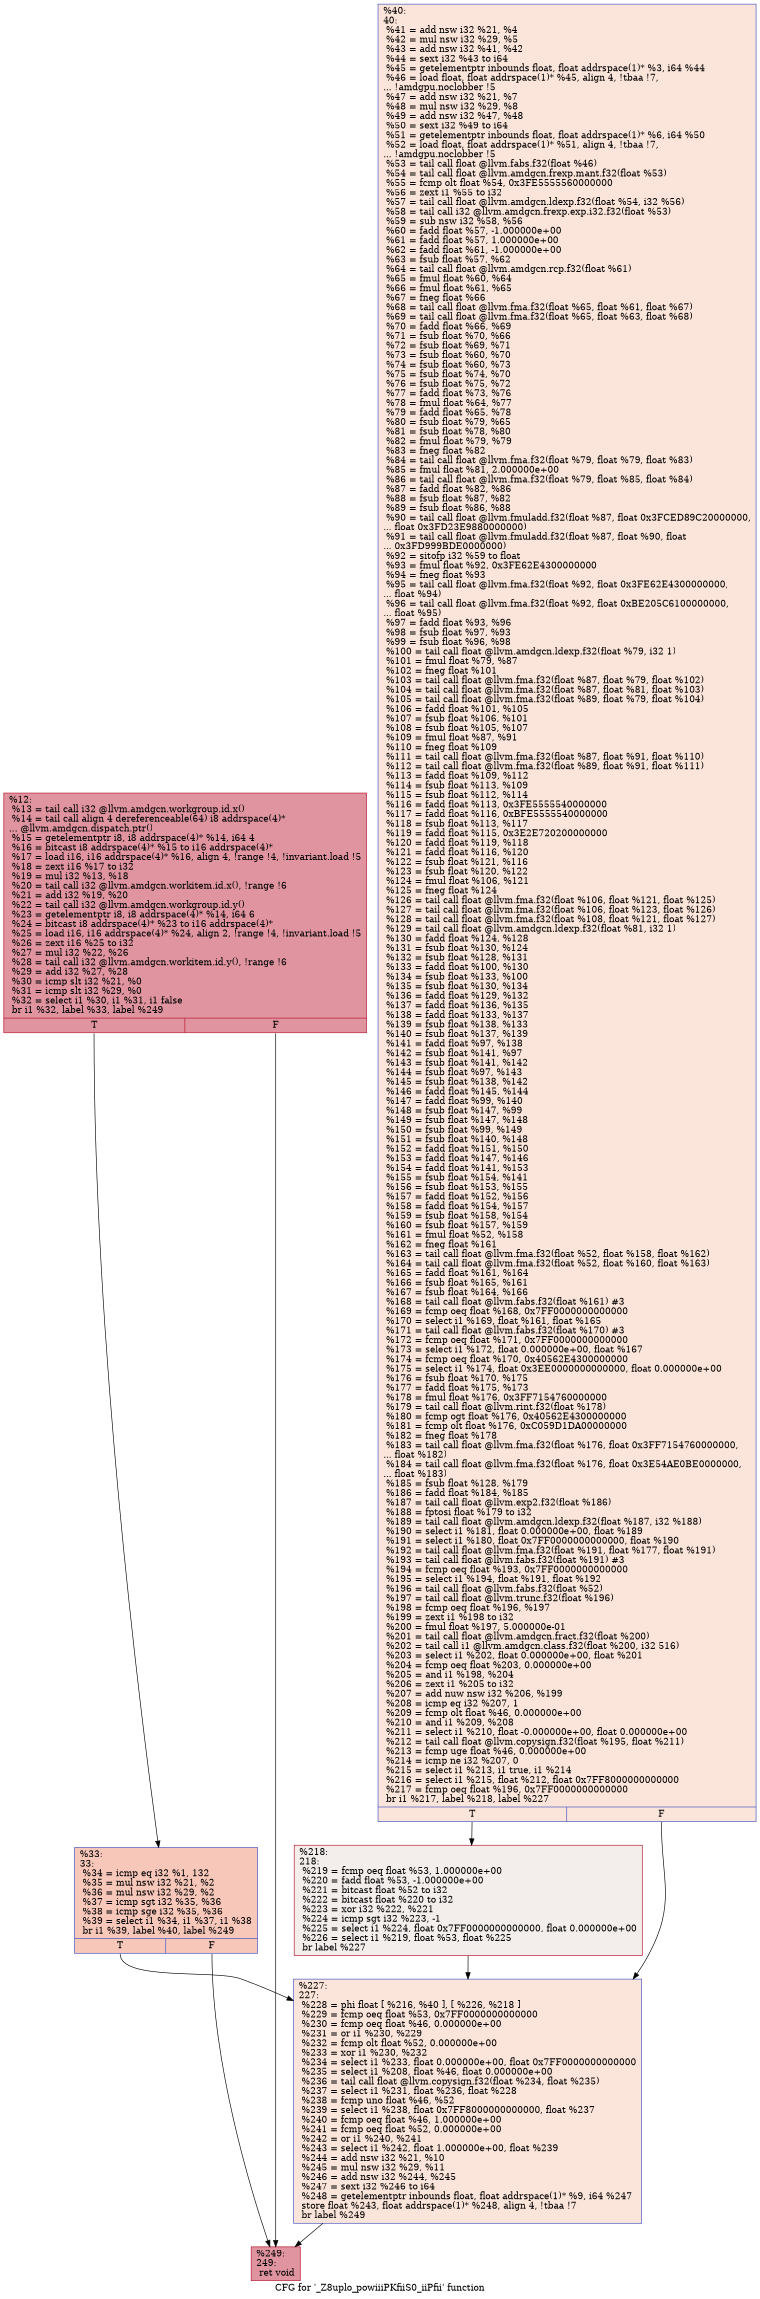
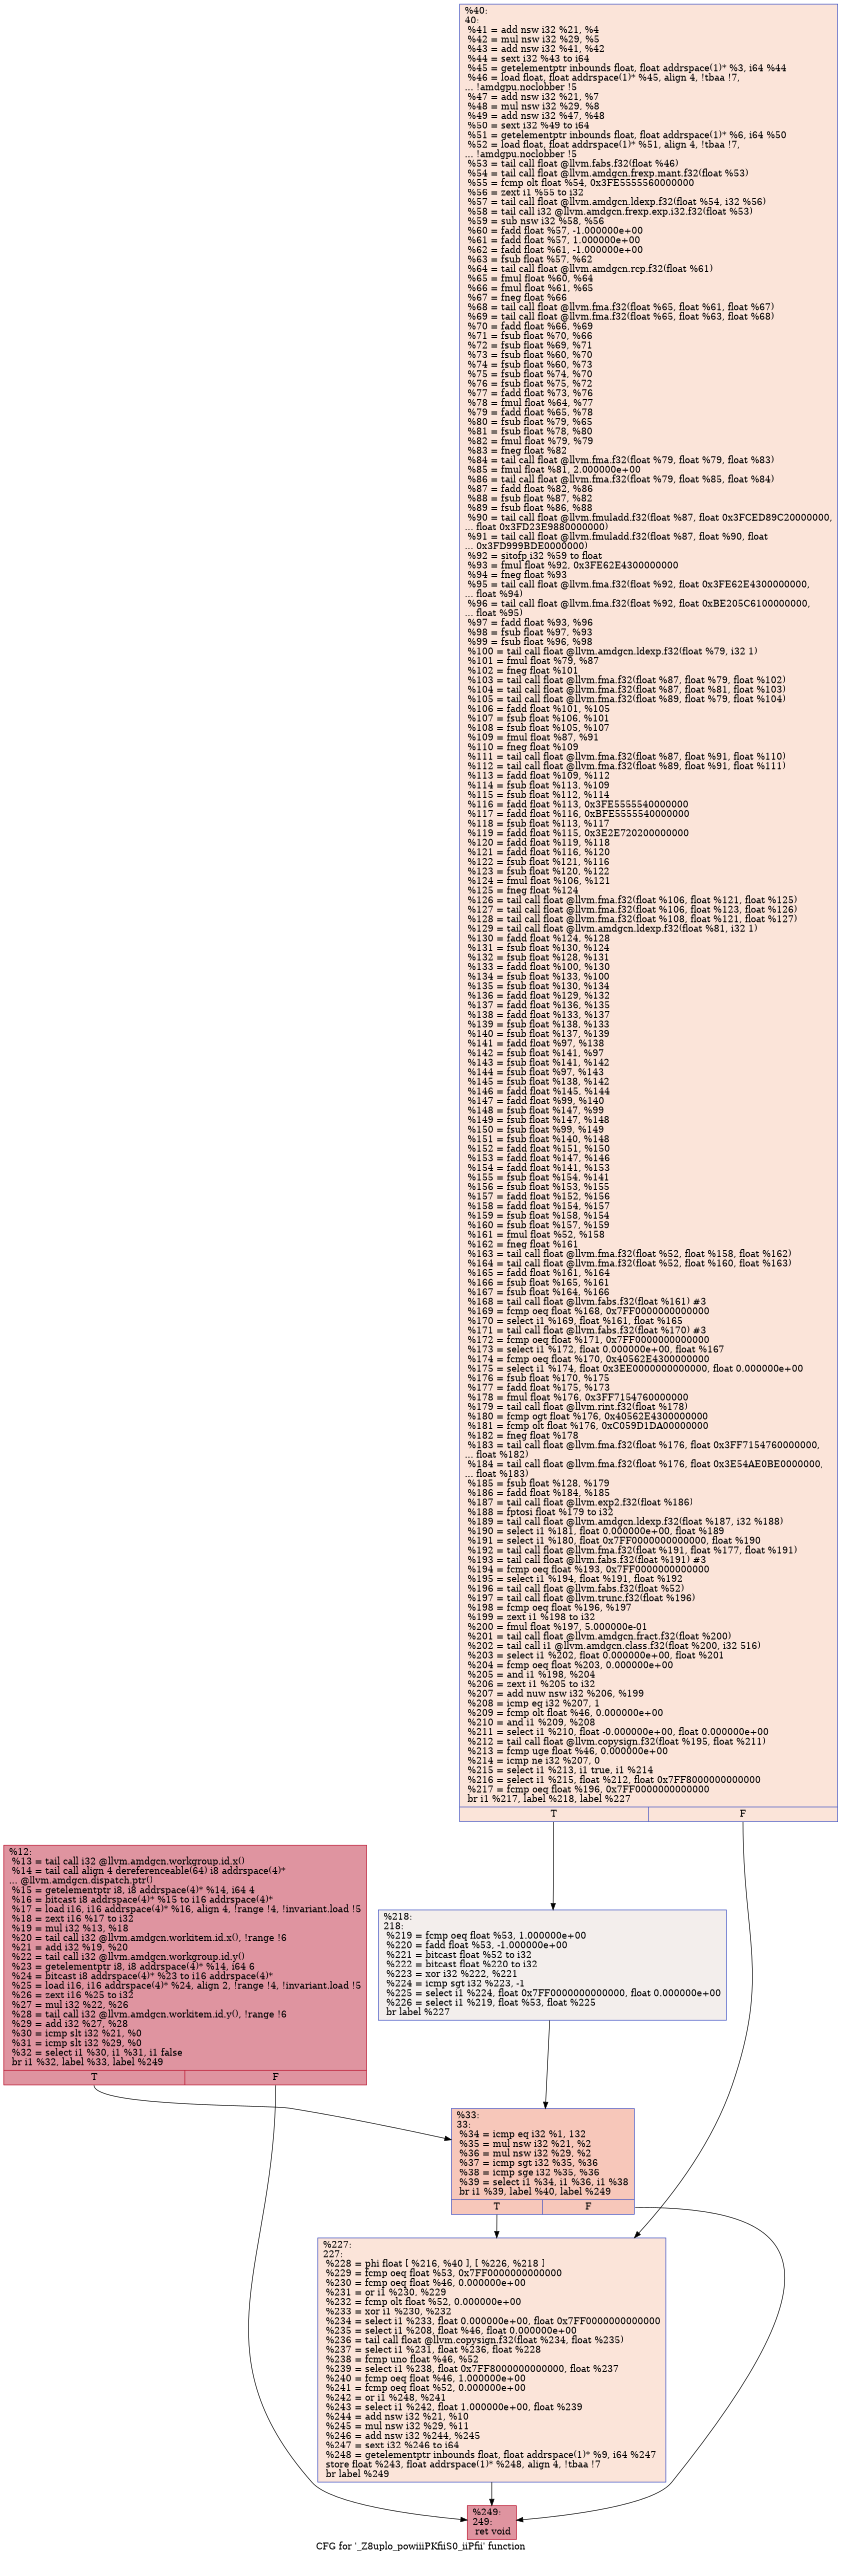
  digraph {
    label="CFG for '_Z8uplo_powiiiPKfiiS0_iiPfii' function"
    node [color="#3d50c3ff" fillcolor="#b70d2870" shape=record style=filled]
    edge [tailport=s0]
    n1 [color="#b70d28ff" label="{%12:\l  %13 = tail call i32 @llvm.amdgcn.workgroup.id.x()\l  %14 = tail call align 4 dereferenceable(64) i8 addrspace(4)*\l... @llvm.amdgcn.dispatch.ptr()\l  %15 = getelementptr i8, i8 addrspace(4)* %14, i64 4\l  %16 = bitcast i8 addrspace(4)* %15 to i16 addrspace(4)*\l  %17 = load i16, i16 addrspace(4)* %16, align 4, !range !4, !invariant.load !5\l  %18 = zext i16 %17 to i32\l  %19 = mul i32 %13, %18\l  %20 = tail call i32 @llvm.amdgcn.workitem.id.x(), !range !6\l  %21 = add i32 %19, %20\l  %22 = tail call i32 @llvm.amdgcn.workgroup.id.y()\l  %23 = getelementptr i8, i8 addrspace(4)* %14, i64 6\l  %24 = bitcast i8 addrspace(4)* %23 to i16 addrspace(4)*\l  %25 = load i16, i16 addrspace(4)* %24, align 2, !range !4, !invariant.load !5\l  %26 = zext i16 %25 to i32\l  %27 = mul i32 %22, %26\l  %28 = tail call i32 @llvm.amdgcn.workitem.id.y(), !range !6\l  %29 = add i32 %27, %28\l  %30 = icmp slt i32 %21, %0\l  %31 = icmp slt i32 %29, %0\l  %32 = select i1 %30, i1 %31, i1 false\l  br i1 %32, label %33, label %249\l|{<s0>T|<s1>F}}"]
-   n2 [fillcolor="#ec7f6370" label="{%33:\l33:                                               \l  %34 = icmp eq i32 %1, 132\l  %35 = mul nsw i32 %21, %2\l  %36 = mul nsw i32 %29, %2\l  %37 = icmp sgt i32 %35, %36\l  %38 = icmp sge i32 %35, %36\l  %39 = select i1 %34, i1 %37, i1 %38\l  br i1 %39, label %40, label %249\l|{<s0>T|<s1>F}}"]
+   n2 [fillcolor="#ec7f6370" label="{%33:\l33:                                               \l  %34 = icmp eq i32 %1, 132\l  %35 = mul nsw i32 %21, %2\l  %36 = mul nsw i32 %29, %2\l  %37 = icmp sgt i32 %35, %36\l  %38 = icmp sge i32 %35, %36\l  %39 = select i1 %34, i1 %36, i1 %38\l  br i1 %39, label %40, label %249\l|{<s0>T|<s1>F}}"]
    n3 [color="#b70d28ff" label="{%249:\l249:                                              \l  ret void\l}"]
-   n4 [fillcolor="#f5c1a970" label="{%227:\l227:                                              \l  %228 = phi float [ %216, %40 ], [ %226, %218 ]\l  %229 = fcmp oeq float %53, 0x7FF0000000000000\l  %230 = fcmp oeq float %46, 0.000000e+00\l  %231 = or i1 %230, %229\l  %232 = fcmp olt float %52, 0.000000e+00\l  %233 = xor i1 %230, %232\l  %234 = select i1 %233, float 0.000000e+00, float 0x7FF0000000000000\l  %235 = select i1 %208, float %46, float 0.000000e+00\l  %236 = tail call float @llvm.copysign.f32(float %234, float %235)\l  %237 = select i1 %231, float %236, float %228\l  %238 = fcmp uno float %46, %52\l  %239 = select i1 %238, float 0x7FF8000000000000, float %237\l  %240 = fcmp oeq float %46, 1.000000e+00\l  %241 = fcmp oeq float %52, 0.000000e+00\l  %242 = or i1 %240, %241\l  %243 = select i1 %242, float 1.000000e+00, float %239\l  %244 = add nsw i32 %21, %10\l  %245 = mul nsw i32 %29, %11\l  %246 = add nsw i32 %244, %245\l  %247 = sext i32 %246 to i64\l  %248 = getelementptr inbounds float, float addrspace(1)* %9, i64 %247\l  store float %243, float addrspace(1)* %248, align 4, !tbaa !7\l  br label %249\l}"]
+   n4 [fillcolor="#f5c1a970" label="{%227:\l227:                                              \l  %228 = phi float [ %216, %40 ], [ %226, %218 ]\l  %229 = fcmp oeq float %53, 0x7FF0000000000000\l  %230 = fcmp oeq float %46, 0.000000e+00\l  %231 = or i1 %230, %229\l  %232 = fcmp olt float %52, 0.000000e+00\l  %233 = xor i1 %230, %232\l  %234 = select i1 %233, float 0.000000e+00, float 0x7FF0000000000000\l  %235 = select i1 %208, float %46, float 0.000000e+00\l  %236 = tail call float @llvm.copysign.f32(float %234, float %235)\l  %237 = select i1 %231, float %236, float %228\l  %238 = fcmp uno float %46, %52\l  %239 = select i1 %238, float 0x7FF8000000000000, float %237\l  %240 = fcmp oeq float %46, 1.000000e+00\l  %241 = fcmp oeq float %52, 0.000000e+00\l  %242 = or i1 %248, %241\l  %243 = select i1 %242, float 1.000000e+00, float %239\l  %244 = add nsw i32 %21, %10\l  %245 = mul nsw i32 %29, %11\l  %246 = add nsw i32 %244, %245\l  %247 = sext i32 %246 to i64\l  %248 = getelementptr inbounds float, float addrspace(1)* %9, i64 %247\l  store float %243, float addrspace(1)* %248, align 4, !tbaa !7\l  br label %249\l}"]
    n5 [fillcolor="#f5c1a970" label="{%40:\l40:                                               \l  %41 = add nsw i32 %21, %4\l  %42 = mul nsw i32 %29, %5\l  %43 = add nsw i32 %41, %42\l  %44 = sext i32 %43 to i64\l  %45 = getelementptr inbounds float, float addrspace(1)* %3, i64 %44\l  %46 = load float, float addrspace(1)* %45, align 4, !tbaa !7,\l... !amdgpu.noclobber !5\l  %47 = add nsw i32 %21, %7\l  %48 = mul nsw i32 %29, %8\l  %49 = add nsw i32 %47, %48\l  %50 = sext i32 %49 to i64\l  %51 = getelementptr inbounds float, float addrspace(1)* %6, i64 %50\l  %52 = load float, float addrspace(1)* %51, align 4, !tbaa !7,\l... !amdgpu.noclobber !5\l  %53 = tail call float @llvm.fabs.f32(float %46)\l  %54 = tail call float @llvm.amdgcn.frexp.mant.f32(float %53)\l  %55 = fcmp olt float %54, 0x3FE5555560000000\l  %56 = zext i1 %55 to i32\l  %57 = tail call float @llvm.amdgcn.ldexp.f32(float %54, i32 %56)\l  %58 = tail call i32 @llvm.amdgcn.frexp.exp.i32.f32(float %53)\l  %59 = sub nsw i32 %58, %56\l  %60 = fadd float %57, -1.000000e+00\l  %61 = fadd float %57, 1.000000e+00\l  %62 = fadd float %61, -1.000000e+00\l  %63 = fsub float %57, %62\l  %64 = tail call float @llvm.amdgcn.rcp.f32(float %61)\l  %65 = fmul float %60, %64\l  %66 = fmul float %61, %65\l  %67 = fneg float %66\l  %68 = tail call float @llvm.fma.f32(float %65, float %61, float %67)\l  %69 = tail call float @llvm.fma.f32(float %65, float %63, float %68)\l  %70 = fadd float %66, %69\l  %71 = fsub float %70, %66\l  %72 = fsub float %69, %71\l  %73 = fsub float %60, %70\l  %74 = fsub float %60, %73\l  %75 = fsub float %74, %70\l  %76 = fsub float %75, %72\l  %77 = fadd float %73, %76\l  %78 = fmul float %64, %77\l  %79 = fadd float %65, %78\l  %80 = fsub float %79, %65\l  %81 = fsub float %78, %80\l  %82 = fmul float %79, %79\l  %83 = fneg float %82\l  %84 = tail call float @llvm.fma.f32(float %79, float %79, float %83)\l  %85 = fmul float %81, 2.000000e+00\l  %86 = tail call float @llvm.fma.f32(float %79, float %85, float %84)\l  %87 = fadd float %82, %86\l  %88 = fsub float %87, %82\l  %89 = fsub float %86, %88\l  %90 = tail call float @llvm.fmuladd.f32(float %87, float 0x3FCED89C20000000,\l... float 0x3FD23E9880000000)\l  %91 = tail call float @llvm.fmuladd.f32(float %87, float %90, float\l... 0x3FD999BDE0000000)\l  %92 = sitofp i32 %59 to float\l  %93 = fmul float %92, 0x3FE62E4300000000\l  %94 = fneg float %93\l  %95 = tail call float @llvm.fma.f32(float %92, float 0x3FE62E4300000000,\l... float %94)\l  %96 = tail call float @llvm.fma.f32(float %92, float 0xBE205C6100000000,\l... float %95)\l  %97 = fadd float %93, %96\l  %98 = fsub float %97, %93\l  %99 = fsub float %96, %98\l  %100 = tail call float @llvm.amdgcn.ldexp.f32(float %79, i32 1)\l  %101 = fmul float %79, %87\l  %102 = fneg float %101\l  %103 = tail call float @llvm.fma.f32(float %87, float %79, float %102)\l  %104 = tail call float @llvm.fma.f32(float %87, float %81, float %103)\l  %105 = tail call float @llvm.fma.f32(float %89, float %79, float %104)\l  %106 = fadd float %101, %105\l  %107 = fsub float %106, %101\l  %108 = fsub float %105, %107\l  %109 = fmul float %87, %91\l  %110 = fneg float %109\l  %111 = tail call float @llvm.fma.f32(float %87, float %91, float %110)\l  %112 = tail call float @llvm.fma.f32(float %89, float %91, float %111)\l  %113 = fadd float %109, %112\l  %114 = fsub float %113, %109\l  %115 = fsub float %112, %114\l  %116 = fadd float %113, 0x3FE5555540000000\l  %117 = fadd float %116, 0xBFE5555540000000\l  %118 = fsub float %113, %117\l  %119 = fadd float %115, 0x3E2E720200000000\l  %120 = fadd float %119, %118\l  %121 = fadd float %116, %120\l  %122 = fsub float %121, %116\l  %123 = fsub float %120, %122\l  %124 = fmul float %106, %121\l  %125 = fneg float %124\l  %126 = tail call float @llvm.fma.f32(float %106, float %121, float %125)\l  %127 = tail call float @llvm.fma.f32(float %106, float %123, float %126)\l  %128 = tail call float @llvm.fma.f32(float %108, float %121, float %127)\l  %129 = tail call float @llvm.amdgcn.ldexp.f32(float %81, i32 1)\l  %130 = fadd float %124, %128\l  %131 = fsub float %130, %124\l  %132 = fsub float %128, %131\l  %133 = fadd float %100, %130\l  %134 = fsub float %133, %100\l  %135 = fsub float %130, %134\l  %136 = fadd float %129, %132\l  %137 = fadd float %136, %135\l  %138 = fadd float %133, %137\l  %139 = fsub float %138, %133\l  %140 = fsub float %137, %139\l  %141 = fadd float %97, %138\l  %142 = fsub float %141, %97\l  %143 = fsub float %141, %142\l  %144 = fsub float %97, %143\l  %145 = fsub float %138, %142\l  %146 = fadd float %145, %144\l  %147 = fadd float %99, %140\l  %148 = fsub float %147, %99\l  %149 = fsub float %147, %148\l  %150 = fsub float %99, %149\l  %151 = fsub float %140, %148\l  %152 = fadd float %151, %150\l  %153 = fadd float %147, %146\l  %154 = fadd float %141, %153\l  %155 = fsub float %154, %141\l  %156 = fsub float %153, %155\l  %157 = fadd float %152, %156\l  %158 = fadd float %154, %157\l  %159 = fsub float %158, %154\l  %160 = fsub float %157, %159\l  %161 = fmul float %52, %158\l  %162 = fneg float %161\l  %163 = tail call float @llvm.fma.f32(float %52, float %158, float %162)\l  %164 = tail call float @llvm.fma.f32(float %52, float %160, float %163)\l  %165 = fadd float %161, %164\l  %166 = fsub float %165, %161\l  %167 = fsub float %164, %166\l  %168 = tail call float @llvm.fabs.f32(float %161) #3\l  %169 = fcmp oeq float %168, 0x7FF0000000000000\l  %170 = select i1 %169, float %161, float %165\l  %171 = tail call float @llvm.fabs.f32(float %170) #3\l  %172 = fcmp oeq float %171, 0x7FF0000000000000\l  %173 = select i1 %172, float 0.000000e+00, float %167\l  %174 = fcmp oeq float %170, 0x40562E4300000000\l  %175 = select i1 %174, float 0x3EE0000000000000, float 0.000000e+00\l  %176 = fsub float %170, %175\l  %177 = fadd float %175, %173\l  %178 = fmul float %176, 0x3FF7154760000000\l  %179 = tail call float @llvm.rint.f32(float %178)\l  %180 = fcmp ogt float %176, 0x40562E4300000000\l  %181 = fcmp olt float %176, 0xC059D1DA00000000\l  %182 = fneg float %178\l  %183 = tail call float @llvm.fma.f32(float %176, float 0x3FF7154760000000,\l... float %182)\l  %184 = tail call float @llvm.fma.f32(float %176, float 0x3E54AE0BE0000000,\l... float %183)\l  %185 = fsub float %128, %179\l  %186 = fadd float %184, %185\l  %187 = tail call float @llvm.exp2.f32(float %186)\l  %188 = fptosi float %179 to i32\l  %189 = tail call float @llvm.amdgcn.ldexp.f32(float %187, i32 %188)\l  %190 = select i1 %181, float 0.000000e+00, float %189\l  %191 = select i1 %180, float 0x7FF0000000000000, float %190\l  %192 = tail call float @llvm.fma.f32(float %191, float %177, float %191)\l  %193 = tail call float @llvm.fabs.f32(float %191) #3\l  %194 = fcmp oeq float %193, 0x7FF0000000000000\l  %195 = select i1 %194, float %191, float %192\l  %196 = tail call float @llvm.fabs.f32(float %52)\l  %197 = tail call float @llvm.trunc.f32(float %196)\l  %198 = fcmp oeq float %196, %197\l  %199 = zext i1 %198 to i32\l  %200 = fmul float %197, 5.000000e-01\l  %201 = tail call float @llvm.amdgcn.fract.f32(float %200)\l  %202 = tail call i1 @llvm.amdgcn.class.f32(float %200, i32 516)\l  %203 = select i1 %202, float 0.000000e+00, float %201\l  %204 = fcmp oeq float %203, 0.000000e+00\l  %205 = and i1 %198, %204\l  %206 = zext i1 %205 to i32\l  %207 = add nuw nsw i32 %206, %199\l  %208 = icmp eq i32 %207, 1\l  %209 = fcmp olt float %46, 0.000000e+00\l  %210 = and i1 %209, %208\l  %211 = select i1 %210, float -0.000000e+00, float 0.000000e+00\l  %212 = tail call float @llvm.copysign.f32(float %195, float %211)\l  %213 = fcmp uge float %46, 0.000000e+00\l  %214 = icmp ne i32 %207, 0\l  %215 = select i1 %213, i1 true, i1 %214\l  %216 = select i1 %215, float %212, float 0x7FF8000000000000\l  %217 = fcmp oeq float %196, 0x7FF0000000000000\l  br i1 %217, label %218, label %227\l|{<s0>T|<s1>F}}"]
-   n6 [color="#b70d28ff" fillcolor="#e3d9d370" label="{%218:\l218:                                              \l  %219 = fcmp oeq float %53, 1.000000e+00\l  %220 = fadd float %53, -1.000000e+00\l  %221 = bitcast float %52 to i32\l  %222 = bitcast float %220 to i32\l  %223 = xor i32 %222, %221\l  %224 = icmp sgt i32 %223, -1\l  %225 = select i1 %224, float 0x7FF0000000000000, float 0.000000e+00\l  %226 = select i1 %219, float %53, float %225\l  br label %227\l}"]
+   n6 [fillcolor="#e3d9d370" label="{%218:\l218:                                              \l  %219 = fcmp oeq float %53, 1.000000e+00\l  %220 = fadd float %53, -1.000000e+00\l  %221 = bitcast float %52 to i32\l  %222 = bitcast float %220 to i32\l  %223 = xor i32 %222, %221\l  %224 = icmp sgt i32 %223, -1\l  %225 = select i1 %224, float 0x7FF0000000000000, float 0.000000e+00\l  %226 = select i1 %219, float %53, float %225\l  br label %227\l}"]
    n1 -> n2
    n1 -> n3 [tailport=s1]
    n2 -> n3 [tailport=s1]
    n2 -> n4
    n4 -> n3
    n5 -> n4 [tailport=s1]
    n5 -> n6
-   n6 -> n4
+   n6 -> n2
  }
